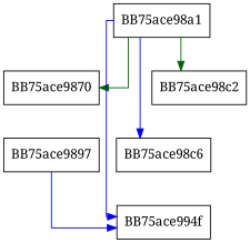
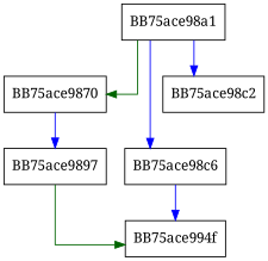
  digraph {
    fontname="Noto Serif"
    splines=ortho
    node [fontname="Noto Serif" shape=box]
    edge [color=blue fontname="Noto Serif"]
    BB75ace9870
    BB75ace9897
    BB75ace98a1
    BB75ace98c6
    BB75ace98c2
    BB75ace994f
-   BB75ace9897 -> BB75ace994f
+   BB75ace9870 -> BB75ace9897
+   BB75ace9897 -> BB75ace994f [color=darkgreen]
    BB75ace98a1 -> BB75ace9870 [color=darkgreen]
    BB75ace98a1 -> BB75ace98c6
-   BB75ace98a1 -> BB75ace98c2 [color=darkgreen]
-   BB75ace98a1 -> BB75ace994f
+   BB75ace98a1 -> BB75ace98c2
+   BB75ace98c6 -> BB75ace994f
  }
